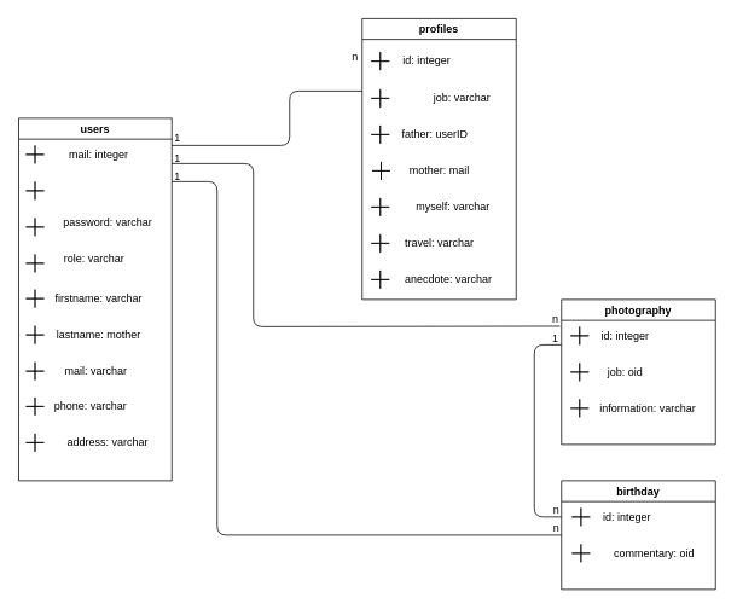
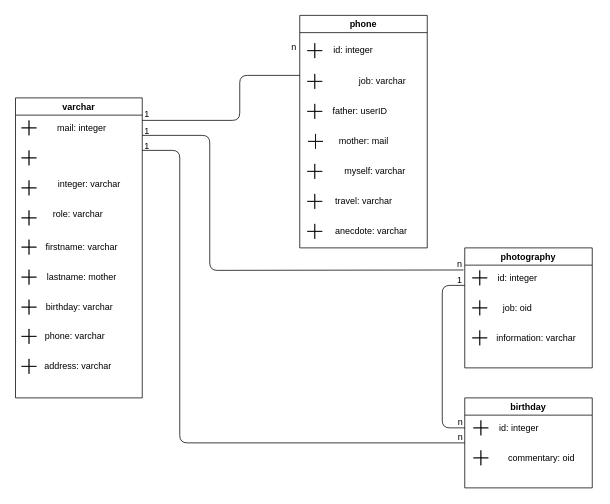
  <mxCell id="0" value="" />
  <mxCell id="1" parent="0" />
- <mxCell id="2" value="users" style="swimlane;whiteSpace=wrap;html=1;" parent="1" vertex="1"><mxGeometry x="20" y="130" width="169" height="400" as="geometry"><mxRectangle x="40" y="40" width="70" height="30" as="alternateBounds" /></mxGeometry></mxCell>
+ <mxCell id="2" value="varchar" style="swimlane;whiteSpace=wrap;html=1;" parent="1" vertex="1"><mxGeometry x="20" y="130" width="169" height="400" as="geometry"><mxRectangle x="40" y="40" width="70" height="30" as="alternateBounds" /></mxGeometry></mxCell>
  <mxCell id="3" value="" style="shape=cross;whiteSpace=wrap;html=1;size=0;" parent="2" vertex="1"><mxGeometry x="8" y="30" width="20" height="20" as="geometry" /></mxCell>
  <mxCell id="4" value="mail: integer" style="text;html=1;align=center;verticalAlign=middle;resizable=0;points=[];autosize=1;strokeColor=none;fillColor=none;" parent="2" vertex="1"><mxGeometry x="38" y="25" width="100" height="30" as="geometry" /></mxCell>
  <mxCell id="5" value="" style="shape=cross;whiteSpace=wrap;html=1;size=0;" parent="2" vertex="1"><mxGeometry x="8" y="70" width="20" height="20" as="geometry" /></mxCell>
  <mxCell id="6" value="" style="shape=cross;whiteSpace=wrap;html=1;size=0;" parent="2" vertex="1"><mxGeometry x="8" y="110" width="20" height="20" as="geometry" /></mxCell>
  <mxCell id="7" value="" style="shape=cross;whiteSpace=wrap;html=1;size=0;" parent="2" vertex="1"><mxGeometry x="8" y="150" width="20" height="20" as="geometry" /></mxCell>
- <mxCell id="8" value="password: varchar" style="text;html=1;align=center;verticalAlign=middle;resizable=0;points=[];autosize=1;strokeColor=none;fillColor=none;" parent="2" vertex="1"><mxGeometry x="38" y="100" width="120" height="30" as="geometry" /></mxCell>
+ <mxCell id="8" value="integer: varchar" style="text;html=1;align=center;verticalAlign=middle;resizable=0;points=[];autosize=1;strokeColor=none;fillColor=none;" parent="2" vertex="1"><mxGeometry x="38" y="100" width="120" height="30" as="geometry" /></mxCell>
  <mxCell id="9" value="role: varchar" style="text;html=1;align=center;verticalAlign=middle;resizable=0;points=[];autosize=1;strokeColor=none;fillColor=none;" parent="2" vertex="1"><mxGeometry x="38" y="140" width="90" height="30" as="geometry" /></mxCell>
  <mxCell id="10" value="" style="shape=cross;whiteSpace=wrap;html=1;size=0;" parent="2" vertex="1"><mxGeometry x="8" y="189" width="20" height="20" as="geometry" /></mxCell>
  <mxCell id="11" value="" style="shape=cross;whiteSpace=wrap;html=1;size=0;" parent="2" vertex="1"><mxGeometry x="8" y="229" width="20" height="20" as="geometry" /></mxCell>
  <mxCell id="12" value="" style="shape=cross;whiteSpace=wrap;html=1;size=0;" parent="2" vertex="1"><mxGeometry x="8" y="269" width="20" height="20" as="geometry" /></mxCell>
  <mxCell id="13" value="firstname: varchar" style="text;html=1;align=center;verticalAlign=middle;resizable=0;points=[];autosize=1;strokeColor=none;fillColor=none;" parent="2" vertex="1"><mxGeometry x="28" y="184" width="120" height="30" as="geometry" /></mxCell>
  <mxCell id="14" value="lastname: mother" style="text;html=1;align=center;verticalAlign=middle;resizable=0;points=[];autosize=1;strokeColor=none;fillColor=none;" parent="2" vertex="1"><mxGeometry x="28" y="224" width="120" height="30" as="geometry" /></mxCell>
- <mxCell id="15" value="mail: varchar" style="text;html=1;align=center;verticalAlign=middle;resizable=0;points=[];autosize=1;strokeColor=none;fillColor=none;" parent="2" vertex="1"><mxGeometry x="30" y="264" width="110" height="30" as="geometry" /></mxCell>
+ <mxCell id="15" value="birthday: varchar" style="text;html=1;align=center;verticalAlign=middle;resizable=0;points=[];autosize=1;strokeColor=none;fillColor=none;" parent="2" vertex="1"><mxGeometry x="30" y="264" width="110" height="30" as="geometry" /></mxCell>
  <mxCell id="16" value="" style="shape=cross;whiteSpace=wrap;html=1;size=0;" parent="2" vertex="1"><mxGeometry x="8" y="308" width="20" height="20" as="geometry" /></mxCell>
  <mxCell id="17" value="" style="shape=cross;whiteSpace=wrap;html=1;size=0;" parent="2" vertex="1"><mxGeometry x="8" y="348" width="20" height="20" as="geometry" /></mxCell>
  <mxCell id="18" value="phone: varchar" style="text;html=1;align=center;verticalAlign=middle;resizable=0;points=[];autosize=1;strokeColor=none;fillColor=none;" parent="2" vertex="1"><mxGeometry x="29" y="303" width="100" height="30" as="geometry" /></mxCell>
- <mxCell id="19" value="address: varchar" style="text;html=1;align=center;verticalAlign=middle;resizable=0;points=[];autosize=1;strokeColor=none;fillColor=none;" parent="2" vertex="1"><mxGeometry x="43" y="343" width="110" height="30" as="geometry" /></mxCell>
- <mxCell id="20" value="profiles" style="swimlane;whiteSpace=wrap;html=1;" parent="1" vertex="1"><mxGeometry x="399" y="20" width="170" height="310" as="geometry"><mxRectangle x="40" y="40" width="70" height="30" as="alternateBounds" /></mxGeometry></mxCell>
+ <mxCell id="19" value="address: varchar" style="text;html=1;align=center;verticalAlign=middle;resizable=0;points=[];autosize=1;strokeColor=none;fillColor=none;" parent="2" vertex="1"><mxGeometry x="28" y="343" width="110" height="30" as="geometry" /></mxCell>
+ <mxCell id="20" value="phone" style="swimlane;whiteSpace=wrap;html=1;" parent="1" vertex="1"><mxGeometry x="399" y="20" width="170" height="310" as="geometry"><mxRectangle x="40" y="40" width="70" height="30" as="alternateBounds" /></mxGeometry></mxCell>
  <mxCell id="21" value="" style="shape=cross;whiteSpace=wrap;html=1;size=0;" parent="20" vertex="1"><mxGeometry x="10" y="37" width="20" height="20" as="geometry" /></mxCell>
  <mxCell id="22" value="id: integer" style="text;html=1;align=center;verticalAlign=middle;resizable=0;points=[];autosize=1;strokeColor=none;fillColor=none;" parent="20" vertex="1"><mxGeometry x="31" y="32" width="80" height="30" as="geometry" /></mxCell>
  <mxCell id="23" value="" style="shape=cross;whiteSpace=wrap;html=1;size=0;" parent="20" vertex="1"><mxGeometry x="10" y="78" width="20" height="20" as="geometry" /></mxCell>
  <mxCell id="24" value="" style="shape=cross;whiteSpace=wrap;html=1;size=0;" parent="20" vertex="1"><mxGeometry x="10" y="118" width="20" height="20" as="geometry" /></mxCell>
  <mxCell id="25" value="father: userID" style="text;html=1;align=center;verticalAlign=middle;resizable=0;points=[];autosize=1;strokeColor=none;fillColor=none;" parent="20" vertex="1"><mxGeometry x="30" y="113" width="100" height="30" as="geometry" /></mxCell>
  <mxCell id="26" value="job: varchar" style="text;html=1;align=center;verticalAlign=middle;resizable=0;points=[];autosize=1;strokeColor=none;fillColor=none;" parent="20" vertex="1"><mxGeometry x="65" y="73" width="90" height="30" as="geometry" /></mxCell>
  <mxCell id="27" value="myself: varchar" style="text;html=1;align=center;verticalAlign=middle;resizable=0;points=[];autosize=1;strokeColor=none;fillColor=none;" parent="20" vertex="1"><mxGeometry x="50" y="193" width="100" height="30" as="geometry" /></mxCell>
  <mxCell id="28" value="" style="shape=cross;whiteSpace=wrap;html=1;size=0;" parent="20" vertex="1"><mxGeometry x="10" y="198" width="20" height="20" as="geometry" /></mxCell>
  <mxCell id="29" value="travel: varchar" style="text;html=1;align=center;verticalAlign=middle;resizable=0;points=[];autosize=1;strokeColor=none;fillColor=none;" parent="20" vertex="1"><mxGeometry x="35" y="233" width="100" height="30" as="geometry" /></mxCell>
  <mxCell id="30" value="" style="shape=cross;whiteSpace=wrap;html=1;size=0;" parent="20" vertex="1"><mxGeometry x="10" y="238" width="20" height="20" as="geometry" /></mxCell>
  <mxCell id="31" value="anecdote: varchar" style="text;html=1;align=center;verticalAlign=middle;resizable=0;points=[];autosize=1;strokeColor=none;fillColor=none;" parent="20" vertex="1"><mxGeometry x="35" y="273" width="120" height="30" as="geometry" /></mxCell>
  <mxCell id="32" value="" style="shape=cross;whiteSpace=wrap;html=1;size=0;" parent="20" vertex="1"><mxGeometry x="10" y="278" width="20" height="20" as="geometry" /></mxCell>
  <mxCell id="33" value="" style="shape=cross;whiteSpace=wrap;html=1;size=0;" parent="20" vertex="1"><mxGeometry x="11" y="158" width="20" height="20" as="geometry" /></mxCell>
  <mxCell id="34" value="mother: mail" style="text;html=1;align=center;verticalAlign=middle;resizable=0;points=[];autosize=1;strokeColor=none;fillColor=none;" parent="20" vertex="1"><mxGeometry x="30" y="153" width="110" height="30" as="geometry" /></mxCell>
  <mxCell id="35" value="1" style="text;html=1;align=center;verticalAlign=middle;resizable=0;points=[];autosize=1;strokeColor=none;fillColor=none;" parent="1" vertex="1"><mxGeometry x="180" y="159" width="30" height="30" as="geometry" /></mxCell>
  <mxCell id="36" value="n" style="text;html=1;align=center;verticalAlign=middle;resizable=0;points=[];autosize=1;strokeColor=none;fillColor=none;" parent="1" vertex="1"><mxGeometry x="598" y="567" width="30" height="30" as="geometry" /></mxCell>
  <mxCell id="37" value="photography" style="swimlane;whiteSpace=wrap;html=1;" parent="1" vertex="1"><mxGeometry x="619" y="330" width="170" height="160" as="geometry"><mxRectangle x="40" y="40" width="70" height="30" as="alternateBounds" /></mxGeometry></mxCell>
  <mxCell id="38" value="" style="shape=cross;whiteSpace=wrap;html=1;size=0;" parent="37" vertex="1"><mxGeometry x="10" y="30" width="20" height="20" as="geometry" /></mxCell>
  <mxCell id="39" value="id: integer" style="text;html=1;align=center;verticalAlign=middle;resizable=0;points=[];autosize=1;strokeColor=none;fillColor=none;" parent="37" vertex="1"><mxGeometry x="30" y="25" width="80" height="30" as="geometry" /></mxCell>
  <mxCell id="40" value="" style="shape=cross;whiteSpace=wrap;html=1;size=0;" parent="37" vertex="1"><mxGeometry x="10" y="70" width="20" height="20" as="geometry" /></mxCell>
  <mxCell id="41" value="" style="shape=cross;whiteSpace=wrap;html=1;size=0;" parent="37" vertex="1"><mxGeometry x="10" y="110" width="20" height="20" as="geometry" /></mxCell>
  <mxCell id="42" value="job: oid" style="text;html=1;align=center;verticalAlign=middle;resizable=0;points=[];autosize=1;strokeColor=none;fillColor=none;" parent="37" vertex="1"><mxGeometry x="30" y="65" width="80" height="30" as="geometry" /></mxCell>
  <mxCell id="43" value="information: varchar" style="text;html=1;align=center;verticalAlign=middle;resizable=0;points=[];autosize=1;strokeColor=none;fillColor=none;" parent="37" vertex="1"><mxGeometry x="30" y="105" width="130" height="30" as="geometry" /></mxCell>
  <mxCell id="44" value="birthday" style="swimlane;whiteSpace=wrap;html=1;" parent="1" vertex="1"><mxGeometry x="619" y="530" width="170" height="120" as="geometry"><mxRectangle x="40" y="40" width="70" height="30" as="alternateBounds" /></mxGeometry></mxCell>
  <mxCell id="45" value="" style="shape=cross;whiteSpace=wrap;html=1;size=0;" parent="44" vertex="1"><mxGeometry x="11.5" y="30" width="20" height="20" as="geometry" /></mxCell>
  <mxCell id="46" value="id: integer" style="text;html=1;align=center;verticalAlign=middle;resizable=0;points=[];autosize=1;strokeColor=none;fillColor=none;" parent="44" vertex="1"><mxGeometry x="31.5" y="25" width="80" height="30" as="geometry" /></mxCell>
  <mxCell id="47" value="" style="shape=cross;whiteSpace=wrap;html=1;size=0;" parent="44" vertex="1"><mxGeometry x="11.5" y="70" width="20" height="20" as="geometry" /></mxCell>
  <mxCell id="48" value="commentary: oid" style="text;html=1;align=center;verticalAlign=middle;resizable=0;points=[];autosize=1;strokeColor=none;fillColor=none;" parent="44" vertex="1"><mxGeometry x="31.5" y="65" width="140" height="30" as="geometry" /></mxCell>
  <mxCell id="49" value="1" style="text;html=1;align=center;verticalAlign=middle;resizable=0;points=[];autosize=1;strokeColor=none;fillColor=none;" parent="1" vertex="1"><mxGeometry x="180" y="179" width="30" height="30" as="geometry" /></mxCell>
  <mxCell id="50" value="1" style="text;html=1;align=center;verticalAlign=middle;resizable=0;points=[];autosize=1;strokeColor=none;fillColor=none;" parent="1" vertex="1"><mxGeometry x="597" y="358" width="30" height="30" as="geometry" /></mxCell>
  <mxCell id="51" value="" style="endArrow=none;html=1;" parent="1" edge="1"><mxGeometry width="50" height="50" relative="1" as="geometry"><mxPoint x="189" y="200" as="sourcePoint" /><mxPoint x="619" y="590" as="targetPoint" /><Array as="points"><mxPoint x="239" y="200" /><mxPoint x="239" y="590" /></Array></mxGeometry></mxCell>
  <mxCell id="52" value="" style="endArrow=none;html=1;entryX=0.946;entryY=0.982;entryDx=0;entryDy=0;entryPerimeter=0;" parent="1" edge="1"><mxGeometry width="50" height="50" relative="1" as="geometry"><mxPoint x="189" y="180" as="sourcePoint" /><mxPoint x="617.38" y="359.46" as="targetPoint" /><Array as="points"><mxPoint x="279" y="180" /><mxPoint x="279" y="360" /></Array></mxGeometry></mxCell>
  <mxCell id="53" value="" style="endArrow=none;html=1;" parent="1" edge="1"><mxGeometry width="50" height="50" relative="1" as="geometry"><mxPoint x="189" y="160" as="sourcePoint" /><mxPoint x="399" y="100" as="targetPoint" /><Array as="points"><mxPoint x="319" y="160" /><mxPoint x="319" y="100" /></Array></mxGeometry></mxCell>
  <mxCell id="54" value="1" style="text;html=1;align=center;verticalAlign=middle;resizable=0;points=[];autosize=1;strokeColor=none;fillColor=none;" parent="1" vertex="1"><mxGeometry x="180" y="137" width="30" height="30" as="geometry" /></mxCell>
  <mxCell id="55" value="n" style="text;html=1;align=center;verticalAlign=middle;resizable=0;points=[];autosize=1;strokeColor=none;fillColor=none;" parent="1" vertex="1"><mxGeometry x="376" y="47" width="30" height="30" as="geometry" /></mxCell>
  <mxCell id="56" value="" style="endArrow=none;html=1;startArrow=none;exitX=0.7;exitY=0.733;exitDx=0;exitDy=0;exitPerimeter=0;" parent="1" source="57" edge="1"><mxGeometry width="50" height="50" relative="1" as="geometry"><mxPoint x="589" y="570" as="sourcePoint" /><mxPoint x="619" y="380" as="targetPoint" /><Array as="points"><mxPoint x="589" y="570" /><mxPoint x="589" y="380" /></Array></mxGeometry></mxCell>
  <mxCell id="57" value="n" style="text;html=1;align=center;verticalAlign=middle;resizable=0;points=[];autosize=1;strokeColor=none;fillColor=none;" parent="1" vertex="1"><mxGeometry x="598" y="548" width="30" height="30" as="geometry" /></mxCell>
  <mxCell id="58" value="n" style="text;html=1;align=center;verticalAlign=middle;resizable=0;points=[];autosize=1;strokeColor=none;fillColor=none;" parent="1" vertex="1"><mxGeometry x="597" y="337" width="30" height="30" as="geometry" /></mxCell>
